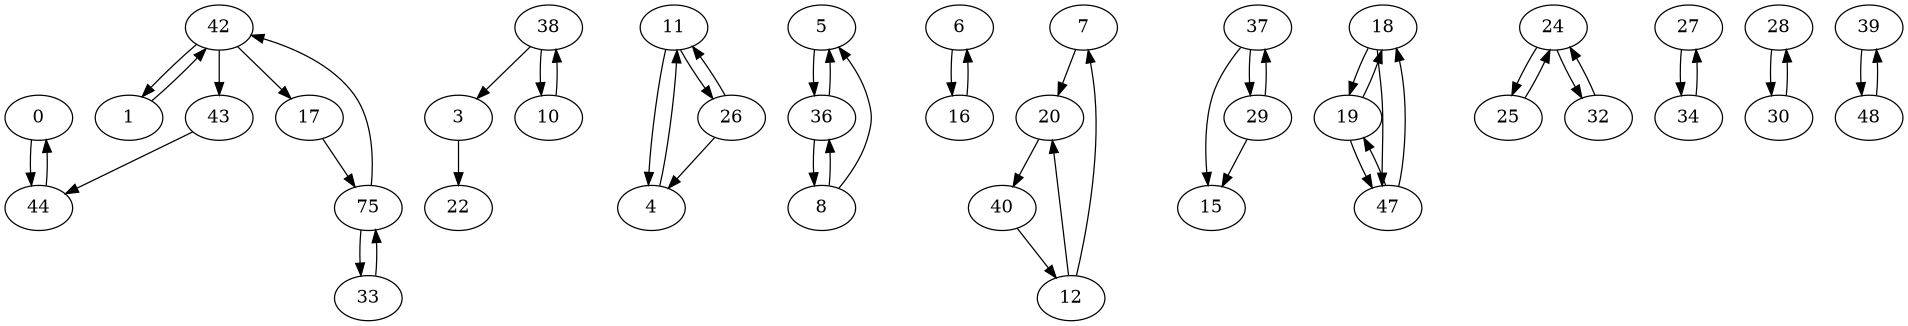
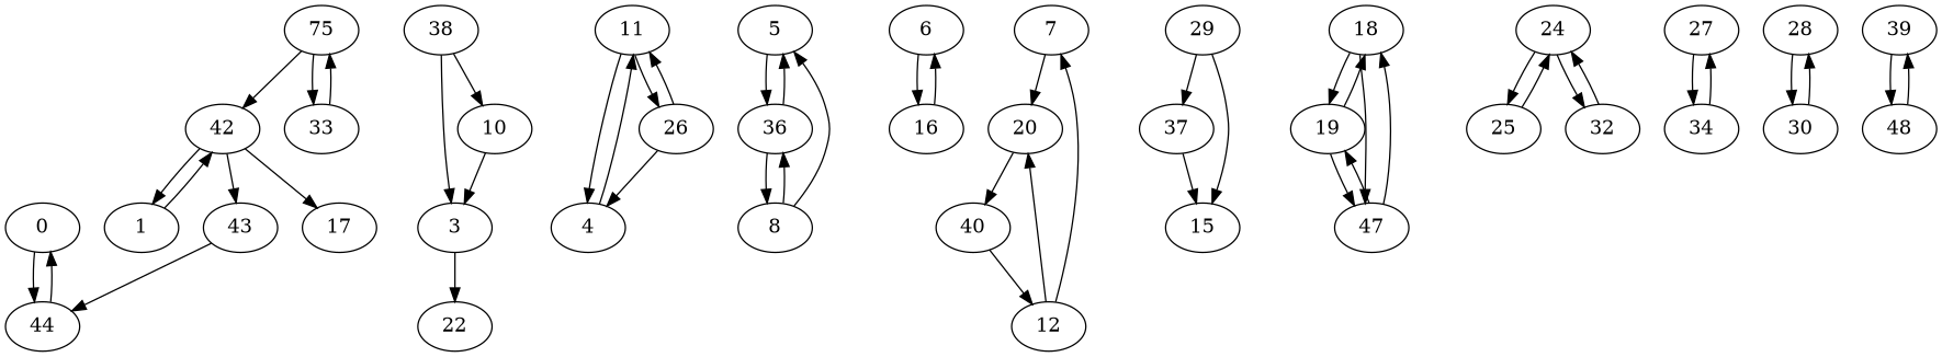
  digraph {
    0
    44
    43
    1
    42
    17
    n7 [label=75]
    3
    22
    38
    10
    n12 [label=11]
    4
    26
    5
    36
    8
    6
    16
    7
    20
    12
    40
    37
    15
    29
    33
    18
    19
    47
    24
    25
    32
    27
    34
    28
    30
    39
    48
    0 -> 44
    44 -> 0
    43 -> 44
    1 -> 42
    42 -> 43
    42 -> 1
    42 -> 17
-   17 -> n7
    n7 -> 42
    n7 -> 33
    3 -> 22
    38 -> 3
    38 -> 10
-   10 -> 38
+   10 -> 3
    n12 -> 4
    n12 -> 26
    4 -> n12
    26 -> n12
    26 -> 4
    5 -> 36
    36 -> 5
    36 -> 8
    8 -> 5
    8 -> 36
    6 -> 16
    16 -> 6
    7 -> 20
    20 -> 40
    12 -> 7
    12 -> 20
    40 -> 12
    37 -> 15
-   37 -> 29
    29 -> 37
    29 -> 15
    33 -> n7
    18 -> 19
    18 -> 47
    19 -> 18
    19 -> 47
    47 -> 18
    47 -> 19
    24 -> 25
    24 -> 32
    25 -> 24
    32 -> 24
    27 -> 34
    34 -> 27
    28 -> 30
    30 -> 28
    39 -> 48
    48 -> 39
  }
